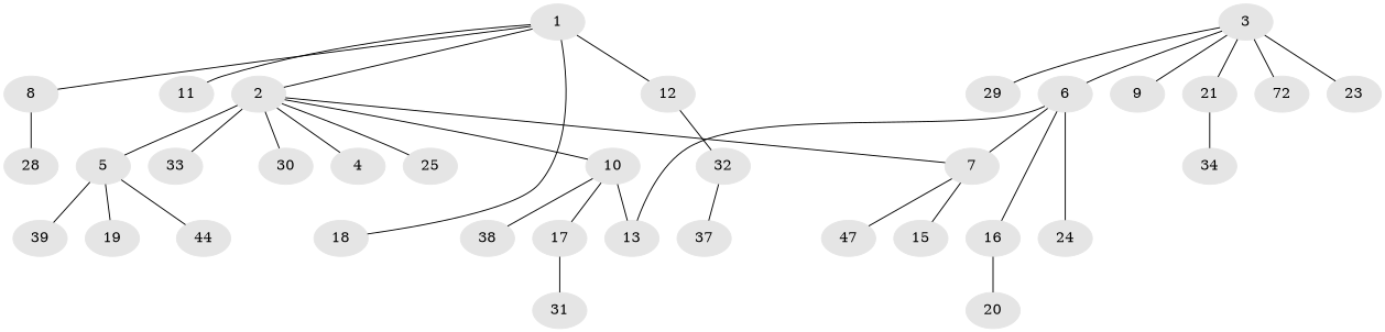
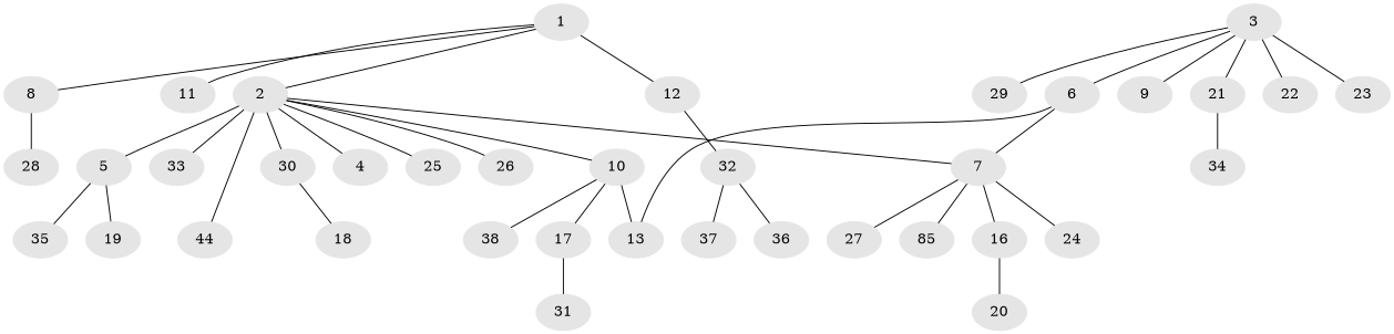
  graph {
    node [color=gray90 style=filled]
    edge [weight=1.0]
    1
    2
    8
    11
    12
    18
    4
    5
    7
    10
    n11 [label=44]
    25
+   26
    30
    33
    3
    6
    9
    21
-   22 [label=72]
+   22
    23
    29
    28
    32
    19
-   35 [label=39]
-   15
+   35
+   15 [label=85]
    24
-   27 [label=47]
+   27
    13
    17
    38
    16
    34
    20
    31
+   36
    37
    1 -- 2
    1 -- 8
    1 -- 11
    1 -- 12
-   1 -- 18 [weight=5.0]
+   30 -- 18 [weight=5.0]
    2 -- 4
    2 -- 5 [weight=6.0]
    2 -- 7
    2 -- 10
-   5 -- n11
+   2 -- n11
    2 -- 25
+   2 -- 26
    2 -- 30
    2 -- 33
    8 -- 28 [weight=3.0]
    12 -- 32
    5 -- 19
    5 -- 35
    7 -- 15
-   6 -- 24 [weight=4.0]
+   7 -- 24 [weight=4.0]
    7 -- 27
    10 -- 13
    10 -- 17
    10 -- 38
    3 -- 6
    3 -- 9
    3 -- 21
    3 -- 22
    3 -- 23 [weight=3.0]
    3 -- 29
    6 -- 7
    6 -- 13
-   6 -- 16
+   7 -- 16
    21 -- 34
+   32 -- 36
    32 -- 37
    17 -- 31
    16 -- 20
  }
